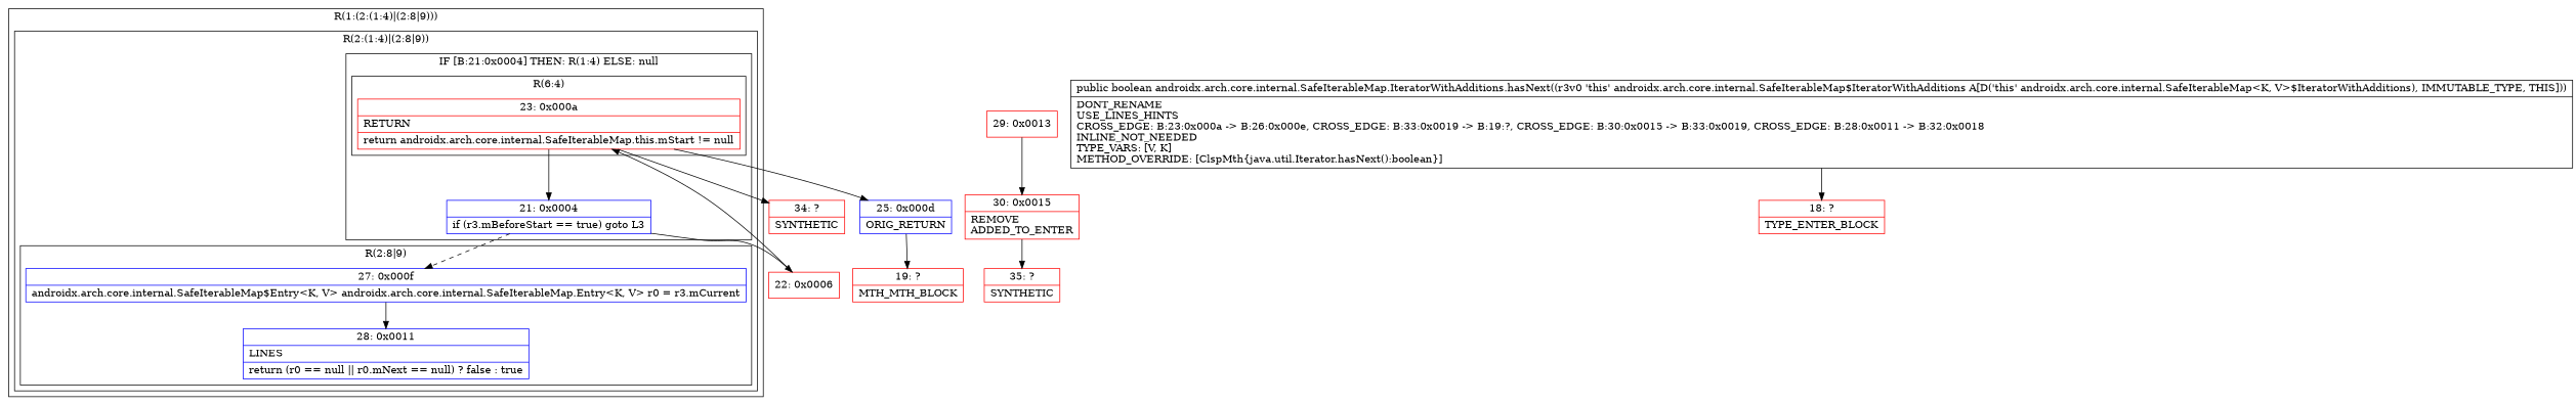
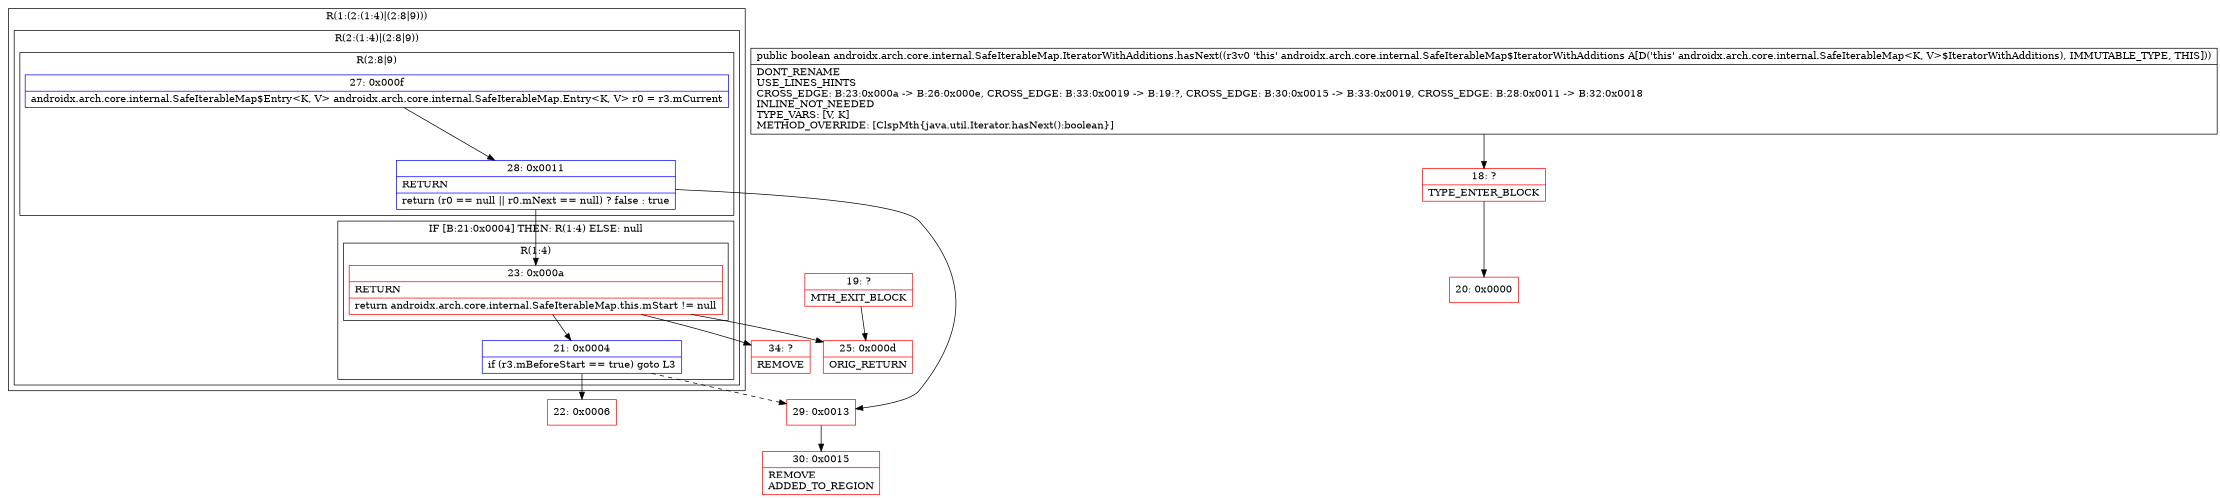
  digraph {
    node [color=red shape=record]
    n1 [label="{23\:\ 0x000a|RETURN\l|return androidx.arch.core.internal.SafeIterableMap.this.mStart != null\l}"]
    n2 [color=blue label="{21\:\ 0x0004|if (r3.mBeforeStart == true) goto L3\l}"]
    n3 [color=blue label="{27\:\ 0x000f|androidx.arch.core.internal.SafeIterableMap$Entry\<K, V\> androidx.arch.core.internal.SafeIterableMap.Entry\<K, V\> r0 = r3.mCurrent\l}"]
-   n4 [color=blue label="{28\:\ 0x0011|LINES\l|return (r0 == null \|\| r0.mNext == null) ? false : true\l}"]
-   n5 [color=blue label="{25\:\ 0x000d|ORIG_RETURN\l}"]
-   n6 [label="{34\:\ ?|SYNTHETIC\l}"]
+   n4 [color=blue label="{28\:\ 0x0011|RETURN\l|return (r0 == null \|\| r0.mNext == null) ? false : true\l}"]
+   n5 [label="{25\:\ 0x000d|ORIG_RETURN\l}"]
+   n6 [label="{34\:\ ?|REMOVE\l}"]
    n7 [label="{22\:\ 0x0006}"]
    n8 [label="{29\:\ 0x0013}"]
-   n9 [label="{19\:\ ?|MTH_MTH_BLOCK\l}"]
-   n10 [label="{30\:\ 0x0015|REMOVE\lADDED_TO_ENTER\l}"]
+   n9 [label="{19\:\ ?|MTH_EXIT_BLOCK\l}"]
+   n10 [label="{30\:\ 0x0015|REMOVE\lADDED_TO_REGION\l}"]
    n11 [label="{18\:\ ?|TYPE_ENTER_BLOCK\l}"]
-   n13 [label="{35\:\ ?|SYNTHETIC\l}"]
+   n12 [label="{20\:\ 0x0000}"]
    n14 [label="{public boolean androidx.arch.core.internal.SafeIterableMap.IteratorWithAdditions.hasNext((r3v0 'this' androidx.arch.core.internal.SafeIterableMap$IteratorWithAdditions A[D('this' androidx.arch.core.internal.SafeIterableMap\<K, V\>$IteratorWithAdditions), IMMUTABLE_TYPE, THIS]))  | DONT_RENAME\lUSE_LINES_HINTS\lCROSS_EDGE: B:23:0x000a \-\> B:26:0x000e, CROSS_EDGE: B:33:0x0019 \-\> B:19:?, CROSS_EDGE: B:30:0x0015 \-\> B:33:0x0019, CROSS_EDGE: B:28:0x0011 \-\> B:32:0x0018\lINLINE_NOT_NEEDED\lTYPE_VARS: [V, K]\lMETHOD_OVERRIDE: [ClspMth\{java.util.Iterator.hasNext():boolean\}]\l}" color=""]
    subgraph cluster_1 {
      label="R(1:(2:(1:4)|(2:8|9)))"
      subgraph cluster_2 {
        label="R(2:(1:4)|(2:8|9))"
        subgraph cluster_3 {
          label="IF [B:21:0x0004] THEN: R(1:4) ELSE: null"
          n2
          subgraph cluster_4 {
-           label="R(6:4)"
+           label="R(1:4)"
            n1
          }
        }
        subgraph cluster_5 {
          label="R(2:8|9)"
          n3
          n4
        }
      }
    }
    n1 -> n2
    n1 -> n5
    n1 -> n6
-   n2 -> n3 [style=dashed]
+   n2 -> n8 [style=dashed]
    n2 -> n7
    n3 -> n4
-   n5 -> n9
-   n7 -> n1
+   n4 -> n8
+   n9 -> n5
+   n4 -> n1
    n8 -> n10
-   n10 -> n13
+   n11 -> n12
    n14 -> n11
  }
